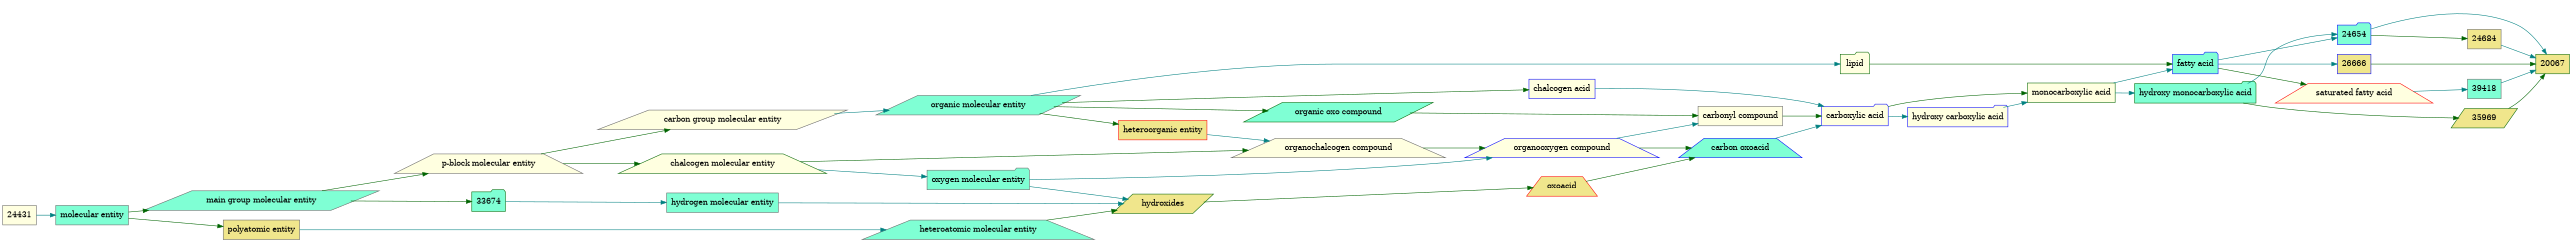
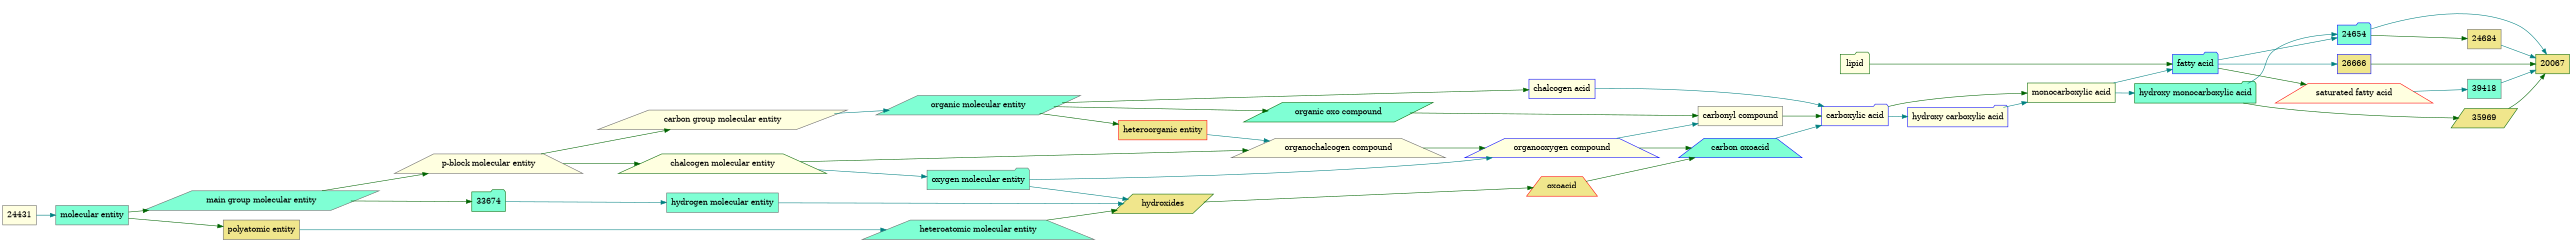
  digraph {
    rankdir=LR
    node [color=gray40 fillcolor=aquamarine shape=box style=filled]
    edge [color=darkgreen]
    n1 [color=darkgreen fillcolor=khaki label=20067]
    n2 [color=darkgreen fillcolor=khaki label=35969 shape=parallelogram]
    n3 [fillcolor=khaki label=24684]
    n4 [color=blue label=24654 shape=folder]
    n5 [label=39418]
    n6 [color=blue fillcolor=khaki label=26666]
    n7 [color=darkgreen label="hydroxy monocarboxylic acid" shape=folder]
    n8 [color=blue label="fatty acid" shape=folder]
    n9 [color=red fillcolor=lightyellow label="saturated fatty acid" shape=trapezium]
    n10 [color=darkgreen fillcolor=lightyellow label="monocarboxylic acid"]
    n11 [color=blue fillcolor=lightyellow label="hydroxy carboxylic acid" shape=folder]
    n12 [color=darkgreen fillcolor=lightyellow label=lipid shape=folder]
    n13 [color=blue fillcolor=lightyellow label="carboxylic acid" shape=folder]
    n14 [label="organic molecular entity" shape=parallelogram]
    n15 [color=blue fillcolor=lightyellow label="chalcogen acid"]
    n16 [color=darkgreen label="organic oxo compound" shape=parallelogram]
    n17 [color=red fillcolor=khaki label="heteroorganic entity"]
    n18 [fillcolor=lightyellow label="carbonyl compound"]
    n19 [fillcolor=lightyellow label="organochalcogen compound" shape=trapezium]
    n20 [color=blue label="carbon oxoacid" shape=trapezium]
    n21 [fillcolor=lightyellow label="carbon group molecular entity" shape=parallelogram]
    n22 [color=blue fillcolor=lightyellow label="organooxygen compound" shape=trapezium]
    n23 [color=red fillcolor=khaki label=oxoacid shape=trapezium]
    n24 [fillcolor=lightyellow label="p-block molecular entity" shape=trapezium]
    n25 [color=darkgreen fillcolor=lightyellow label="chalcogen molecular entity" shape=trapezium]
    n26 [label="oxygen molecular entity" shape=folder]
    n27 [color=darkgreen fillcolor=khaki label=hydroxides shape=parallelogram]
    n28 [label="main group molecular entity" shape=parallelogram]
    n29 [color=darkgreen label=33674 shape=folder]
    n30 [label="hydrogen molecular entity"]
    n31 [label="heteroatomic molecular entity" shape=trapezium]
    n32 [label="molecular entity"]
    n33 [fillcolor=khaki label="polyatomic entity"]
    n34 [fillcolor=lightyellow label=24431]
    n2 -> n1
    n3 -> n1 [color=teal]
    n4 -> n1 [color=teal]
    n4 -> n3
    n5 -> n1 [color=teal]
    n6 -> n1
    n7 -> n2
    n7 -> n4 [color=teal]
    n8 -> n4 [color=teal]
    n8 -> n6 [color=teal]
    n8 -> n9
    n9 -> n5 [color=teal]
    n10 -> n7 [color=teal]
    n10 -> n8 [color=teal]
    n11 -> n10 [color=teal]
    n12 -> n8
    n13 -> n10
    n13 -> n11 [color=teal]
-   n14 -> n12 [color=teal]
    n14 -> n15
    n14 -> n16
    n14 -> n17
    n15 -> n13 [color=teal]
    n16 -> n18
    n17 -> n19 [color=teal]
    n18 -> n13
    n19 -> n22
    n20 -> n13 [color=teal]
    n21 -> n14 [color=teal]
    n22 -> n18 [color=teal]
    n22 -> n20
    n23 -> n20
    n24 -> n21
    n24 -> n25
    n25 -> n19
    n25 -> n26 [color=teal]
    n26 -> n22 [color=teal]
    n26 -> n27 [color=teal]
    n27 -> n23
    n28 -> n24
    n28 -> n29
    n29 -> n30 [color=teal]
    n30 -> n27 [color=teal]
    n31 -> n27
    n32 -> n28
    n32 -> n33
    n33 -> n31 [color=teal]
    n34 -> n32 [color=teal]
  }
